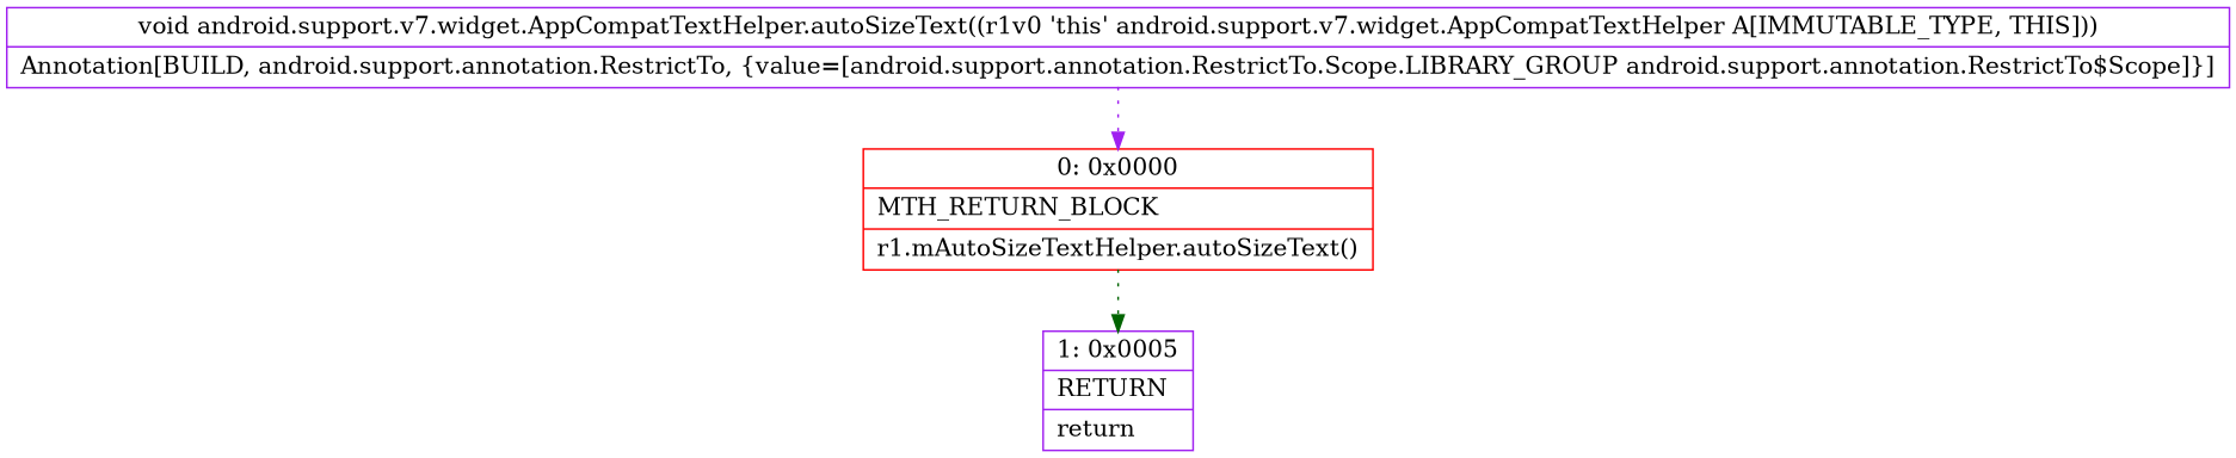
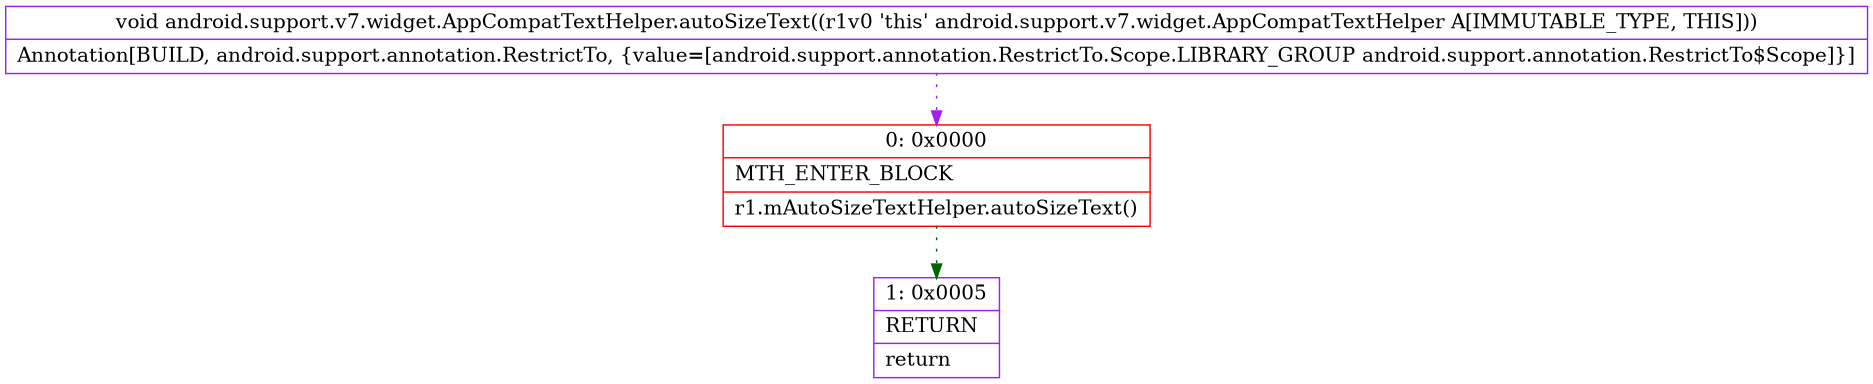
  digraph {
    node [shape=record color=purple]
    edge [style=dotted]
-   n1 [label="{0\:\ 0x0000|MTH_RETURN_BLOCK\l|r1.mAutoSizeTextHelper.autoSizeText()\l}" color=red]
+   n1 [label="{0\:\ 0x0000|MTH_ENTER_BLOCK\l|r1.mAutoSizeTextHelper.autoSizeText()\l}" color=red]
    n2 [label="{1\:\ 0x0005|RETURN\l|return\l}"]
    n3 [label="{void android.support.v7.widget.AppCompatTextHelper.autoSizeText((r1v0 'this' android.support.v7.widget.AppCompatTextHelper A[IMMUTABLE_TYPE, THIS]))  | Annotation[BUILD, android.support.annotation.RestrictTo, \{value=[android.support.annotation.RestrictTo.Scope.LIBRARY_GROUP android.support.annotation.RestrictTo$Scope]\}]\l}"]
    n1 -> n2 [color=darkgreen]
    n3 -> n1 [color=purple]
  }
